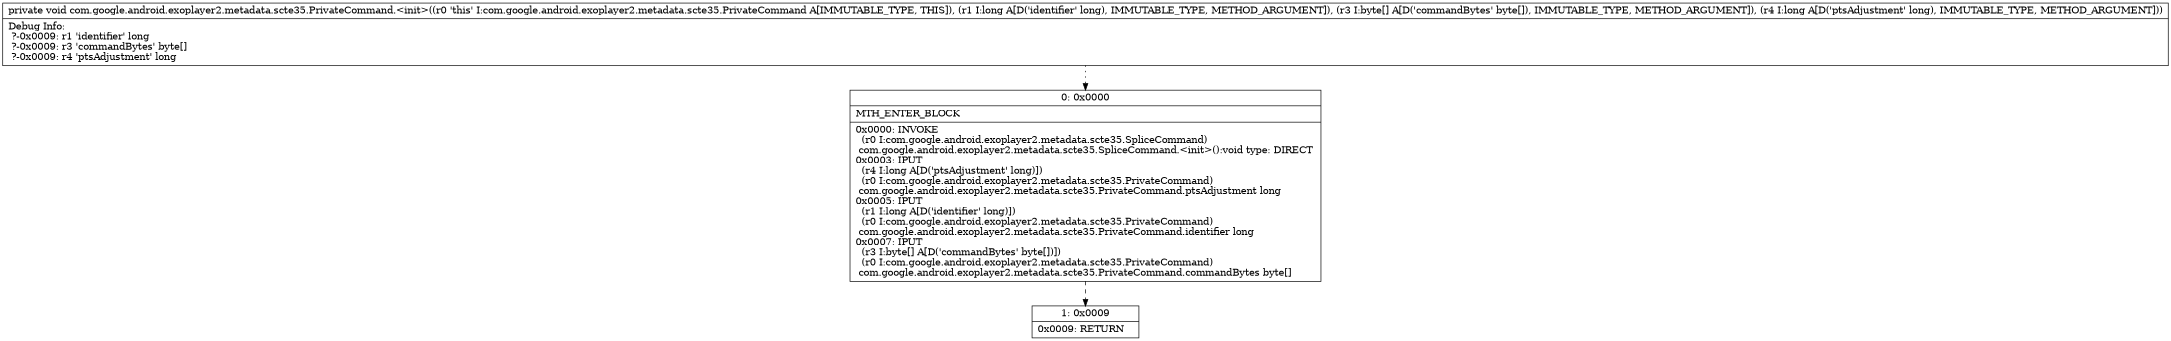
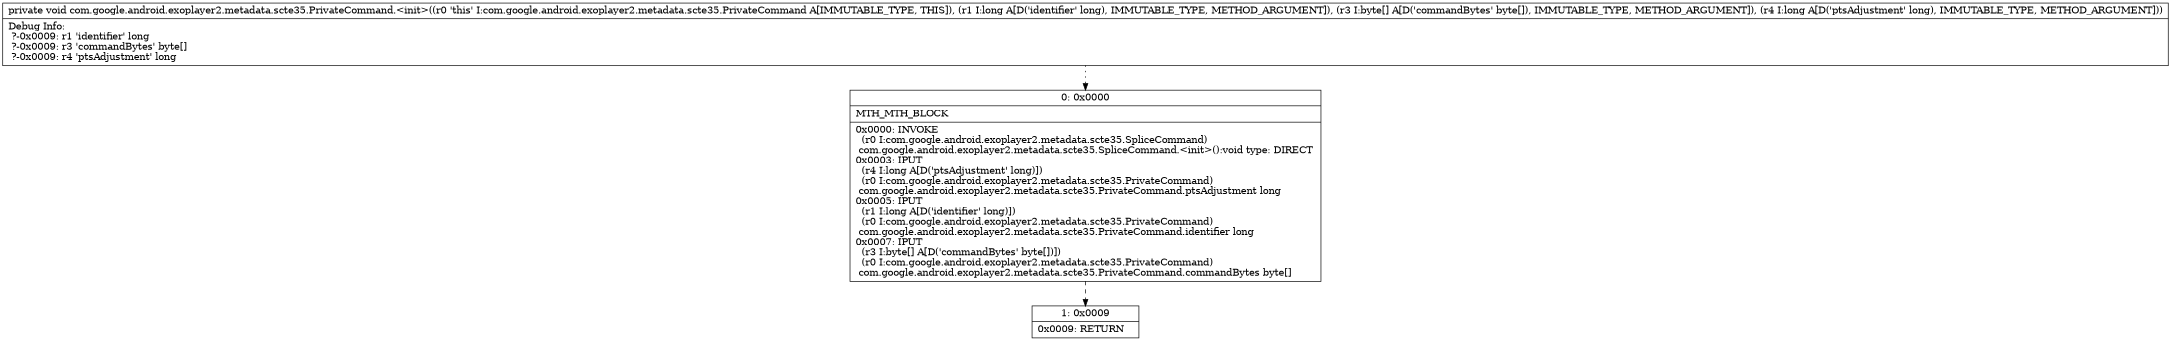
  digraph {
    node [shape=record]
-   n1 [label="{0\:\ 0x0000|MTH_ENTER_BLOCK\l|0x0000: INVOKE  \l  (r0 I:com.google.android.exoplayer2.metadata.scte35.SpliceCommand)\l com.google.android.exoplayer2.metadata.scte35.SpliceCommand.\<init\>():void type: DIRECT \l0x0003: IPUT  \l  (r4 I:long A[D('ptsAdjustment' long)])\l  (r0 I:com.google.android.exoplayer2.metadata.scte35.PrivateCommand)\l com.google.android.exoplayer2.metadata.scte35.PrivateCommand.ptsAdjustment long \l0x0005: IPUT  \l  (r1 I:long A[D('identifier' long)])\l  (r0 I:com.google.android.exoplayer2.metadata.scte35.PrivateCommand)\l com.google.android.exoplayer2.metadata.scte35.PrivateCommand.identifier long \l0x0007: IPUT  \l  (r3 I:byte[] A[D('commandBytes' byte[])])\l  (r0 I:com.google.android.exoplayer2.metadata.scte35.PrivateCommand)\l com.google.android.exoplayer2.metadata.scte35.PrivateCommand.commandBytes byte[] \l}"]
+   n1 [label="{0\:\ 0x0000|MTH_MTH_BLOCK\l|0x0000: INVOKE  \l  (r0 I:com.google.android.exoplayer2.metadata.scte35.SpliceCommand)\l com.google.android.exoplayer2.metadata.scte35.SpliceCommand.\<init\>():void type: DIRECT \l0x0003: IPUT  \l  (r4 I:long A[D('ptsAdjustment' long)])\l  (r0 I:com.google.android.exoplayer2.metadata.scte35.PrivateCommand)\l com.google.android.exoplayer2.metadata.scte35.PrivateCommand.ptsAdjustment long \l0x0005: IPUT  \l  (r1 I:long A[D('identifier' long)])\l  (r0 I:com.google.android.exoplayer2.metadata.scte35.PrivateCommand)\l com.google.android.exoplayer2.metadata.scte35.PrivateCommand.identifier long \l0x0007: IPUT  \l  (r3 I:byte[] A[D('commandBytes' byte[])])\l  (r0 I:com.google.android.exoplayer2.metadata.scte35.PrivateCommand)\l com.google.android.exoplayer2.metadata.scte35.PrivateCommand.commandBytes byte[] \l}"]
    n2 [label="{1\:\ 0x0009|0x0009: RETURN   \l}"]
    n3 [label="{private void com.google.android.exoplayer2.metadata.scte35.PrivateCommand.\<init\>((r0 'this' I:com.google.android.exoplayer2.metadata.scte35.PrivateCommand A[IMMUTABLE_TYPE, THIS]), (r1 I:long A[D('identifier' long), IMMUTABLE_TYPE, METHOD_ARGUMENT]), (r3 I:byte[] A[D('commandBytes' byte[]), IMMUTABLE_TYPE, METHOD_ARGUMENT]), (r4 I:long A[D('ptsAdjustment' long), IMMUTABLE_TYPE, METHOD_ARGUMENT]))  | Debug Info:\l  ?\-0x0009: r1 'identifier' long\l  ?\-0x0009: r3 'commandBytes' byte[]\l  ?\-0x0009: r4 'ptsAdjustment' long\l}"]
    n1 -> n2 [style=dashed]
    n3 -> n1 [style=dotted]
  }
